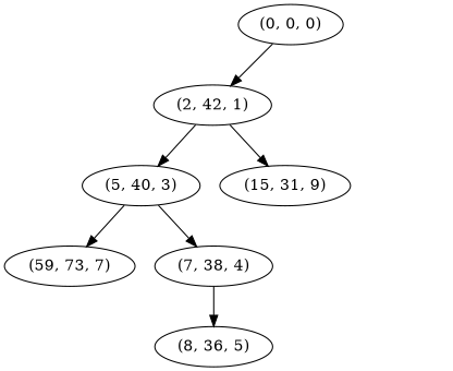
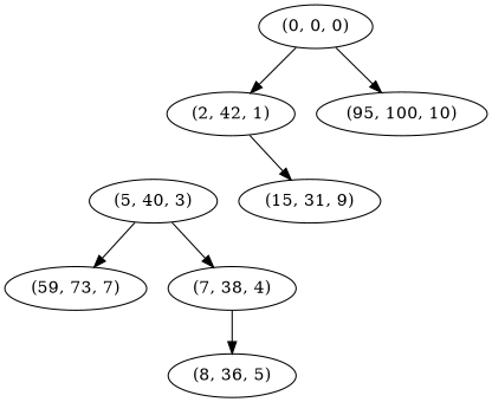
  digraph {
    "(0, 0, 0)"
    "(2, 42, 1)"
+   "(95, 100, 10)"
    "(5, 40, 3)"
    "(15, 31, 9)"
    "(59, 73, 7)"
    "(7, 38, 4)"
    "(8, 36, 5)"
    "(0, 0, 0)" -> "(2, 42, 1)"
-   "(2, 42, 1)" -> "(5, 40, 3)"
+   "(0, 0, 0)" -> "(95, 100, 10)"
    "(2, 42, 1)" -> "(15, 31, 9)"
    "(5, 40, 3)" -> "(59, 73, 7)"
    "(5, 40, 3)" -> "(7, 38, 4)"
    "(7, 38, 4)" -> "(8, 36, 5)"
  }
